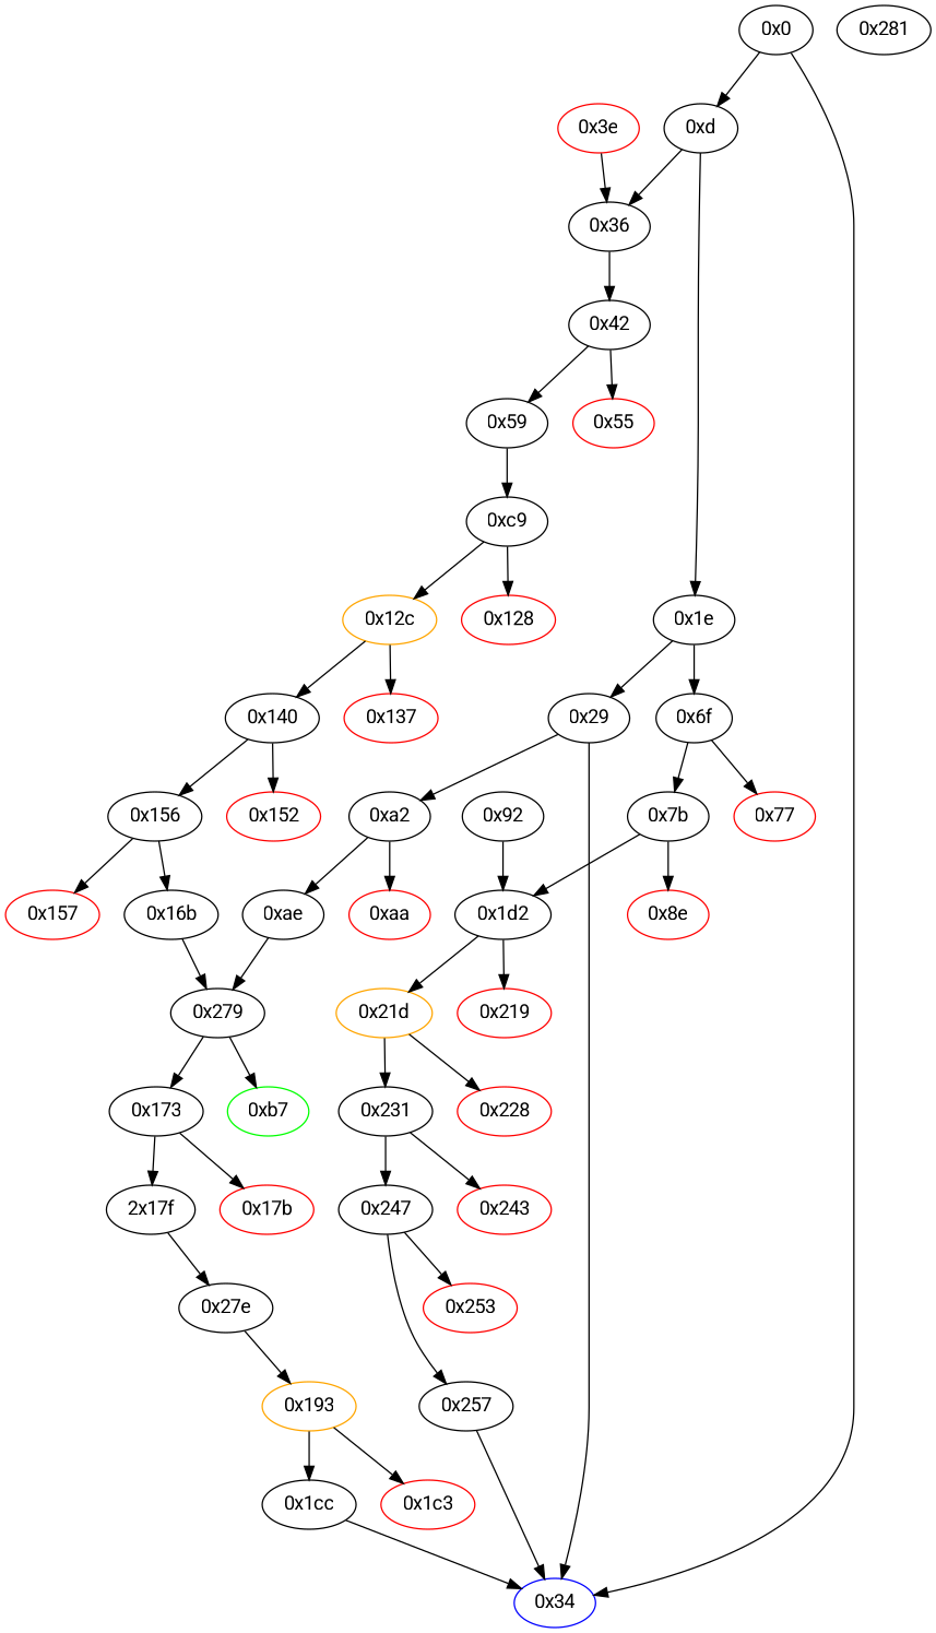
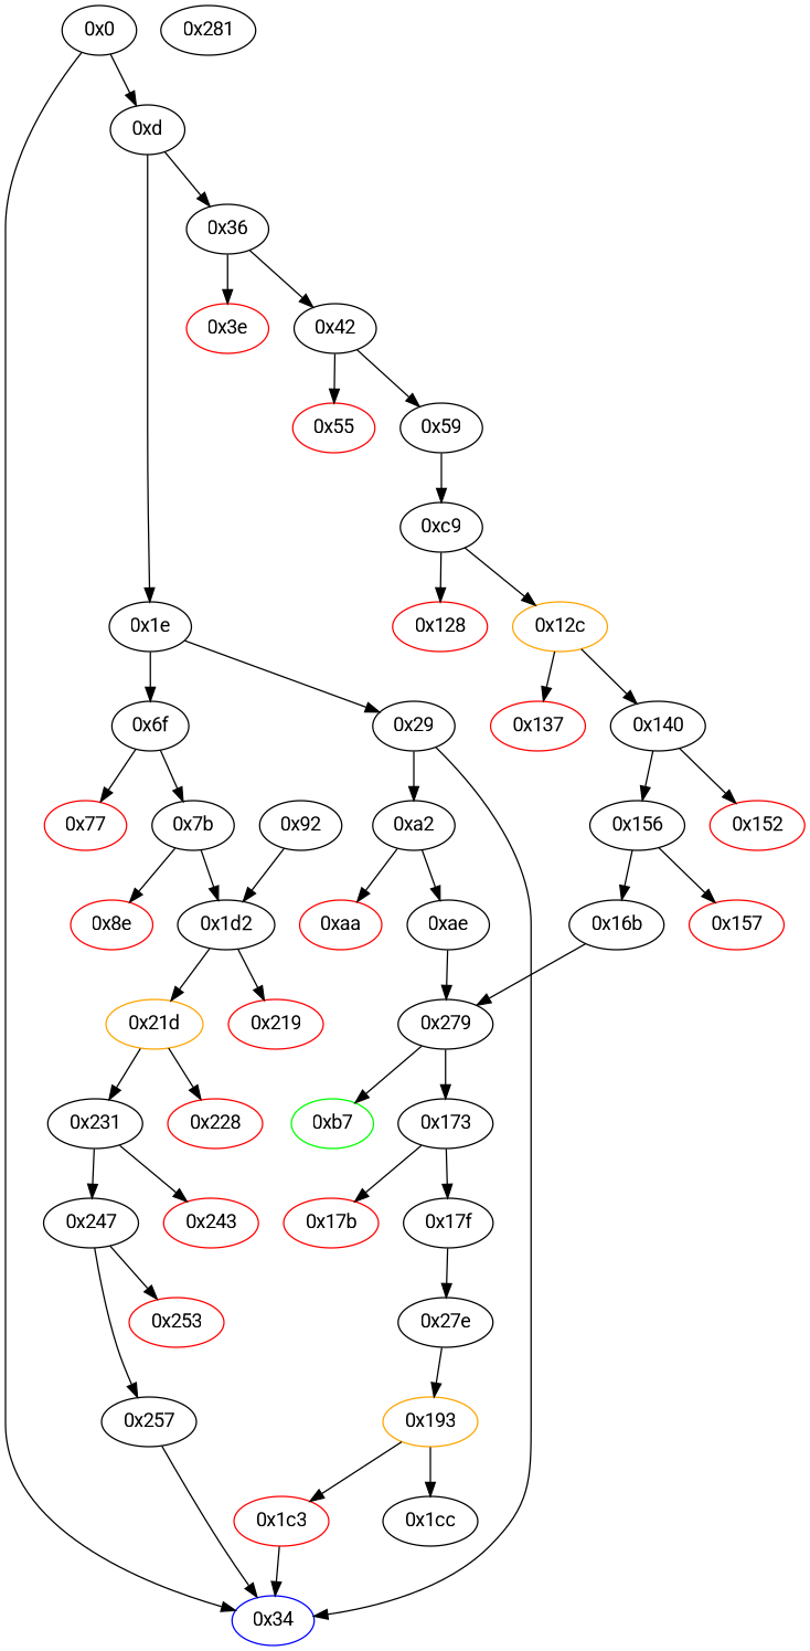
  strict digraph {
    fontname=Roboto
    node [fillcolor=white fontname=Roboto style=filled]
    edge [fontname=Roboto]
    "0x77" [color=red]
    "0x137" [color=red]
    "0x34" [color=blue]
    "0x0"
    "0xd"
    "0x1e"
    "0x36"
    "0x156"
    "0x16b"
    n10 [color=red label="0x157"]
    "0x279"
    "0xae"
    "0xb7" [color=green]
    "0x173"
    "0xa2"
    "0xaa" [color=red]
    "0x17b" [color=red]
    "0x55" [color=red]
    "0x193" [color=orange]
    "0x1c3" [color=red]
    "0x1cc"
-   "0x17f" [label="2x17f"]
+   "0x17f"
    "0x12c" [color=orange]
    "0xc9"
    "0x128" [color=red]
    "0x140"
    "0x257"
    "0x247"
    "0x253" [color=red]
    "0x6f"
    "0x29"
    "0x3e" [color=red]
    "0x42"
    "0x8e" [color=red]
    "0x231"
    "0x243" [color=red]
    "0x152" [color=red]
    "0x219" [color=red]
    "0x1d2"
    "0x21d" [color=orange]
    "0x228" [color=red]
    "0x7b"
    "0x92"
    "0x27e"
    "0x59"
    "0x281"
    "0x0" -> "0x34"
    "0x0" -> "0xd"
    "0xd" -> "0x1e"
    "0xd" -> "0x36"
    "0x1e" -> "0x6f"
    "0x1e" -> "0x29"
-   "0x3e" -> "0x36"
+   "0x36" -> "0x3e"
    "0x36" -> "0x42"
    "0x156" -> "0x16b"
    "0x156" -> n10
    "0x16b" -> "0x279"
    "0x279" -> "0xb7"
    "0x279" -> "0x173"
    "0xae" -> "0x279"
    "0x173" -> "0x17b"
    "0x173" -> "0x17f"
    "0xa2" -> "0xae"
    "0xa2" -> "0xaa"
    "0x193" -> "0x1c3"
    "0x193" -> "0x1cc"
-   "0x1cc" -> "0x34"
+   "0x1c3" -> "0x34"
    "0x17f" -> "0x27e"
    "0x12c" -> "0x137"
    "0x12c" -> "0x140"
    "0xc9" -> "0x12c"
    "0xc9" -> "0x128"
    "0x140" -> "0x156"
    "0x140" -> "0x152"
    "0x257" -> "0x34"
    "0x247" -> "0x257"
    "0x247" -> "0x253"
    "0x6f" -> "0x77"
    "0x6f" -> "0x7b"
    "0x29" -> "0x34"
    "0x29" -> "0xa2"
    "0x42" -> "0x55"
    "0x42" -> "0x59"
    "0x231" -> "0x247"
    "0x231" -> "0x243"
    "0x1d2" -> "0x219"
    "0x1d2" -> "0x21d"
    "0x21d" -> "0x231"
    "0x21d" -> "0x228"
    "0x7b" -> "0x8e"
    "0x7b" -> "0x1d2"
    "0x92" -> "0x1d2"
    "0x27e" -> "0x193"
    "0x59" -> "0xc9"
  }
